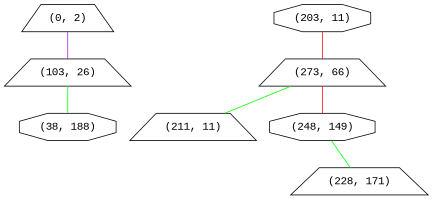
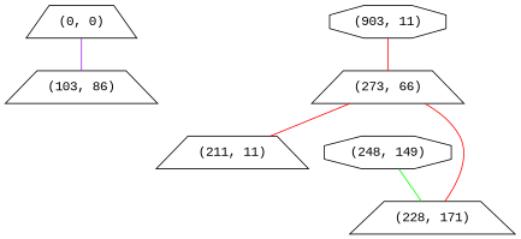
  graph {
    fontname="Liberation Mono"
    node [fontname="Liberation Mono" shape=trapezium]
    edge [color=red fontname="Liberation Mono" weight=1]
-   "(0, 0)" [label="(0, 2)"]
-   "(103, 26)"
-   "(38, 188)" [shape=octagon]
-   "(203, 11)" [shape=octagon]
+   "(0, 0)"
+   "(103, 26)" [label="(103, 86)"]
+   "(203, 11)" [shape=octagon label="(903, 11)"]
    "(273, 66)"
    "(211, 11)"
    "(248, 149)" [shape=octagon]
    "(228, 171)"
    "(0, 0)" -- "(103, 26)" [color=purple weight=4]
-   "(103, 26)" -- "(38, 188)" [color=green weight=2]
    "(203, 11)" -- "(273, 66)"
-   "(273, 66)" -- "(211, 11)" [color=green]
-   "(273, 66)" -- "(248, 149)"
+   "(273, 66)" -- "(211, 11)"
+   "(273, 66)" -- "(228, 171)"
    "(248, 149)" -- "(228, 171)" [color=green]
  }
